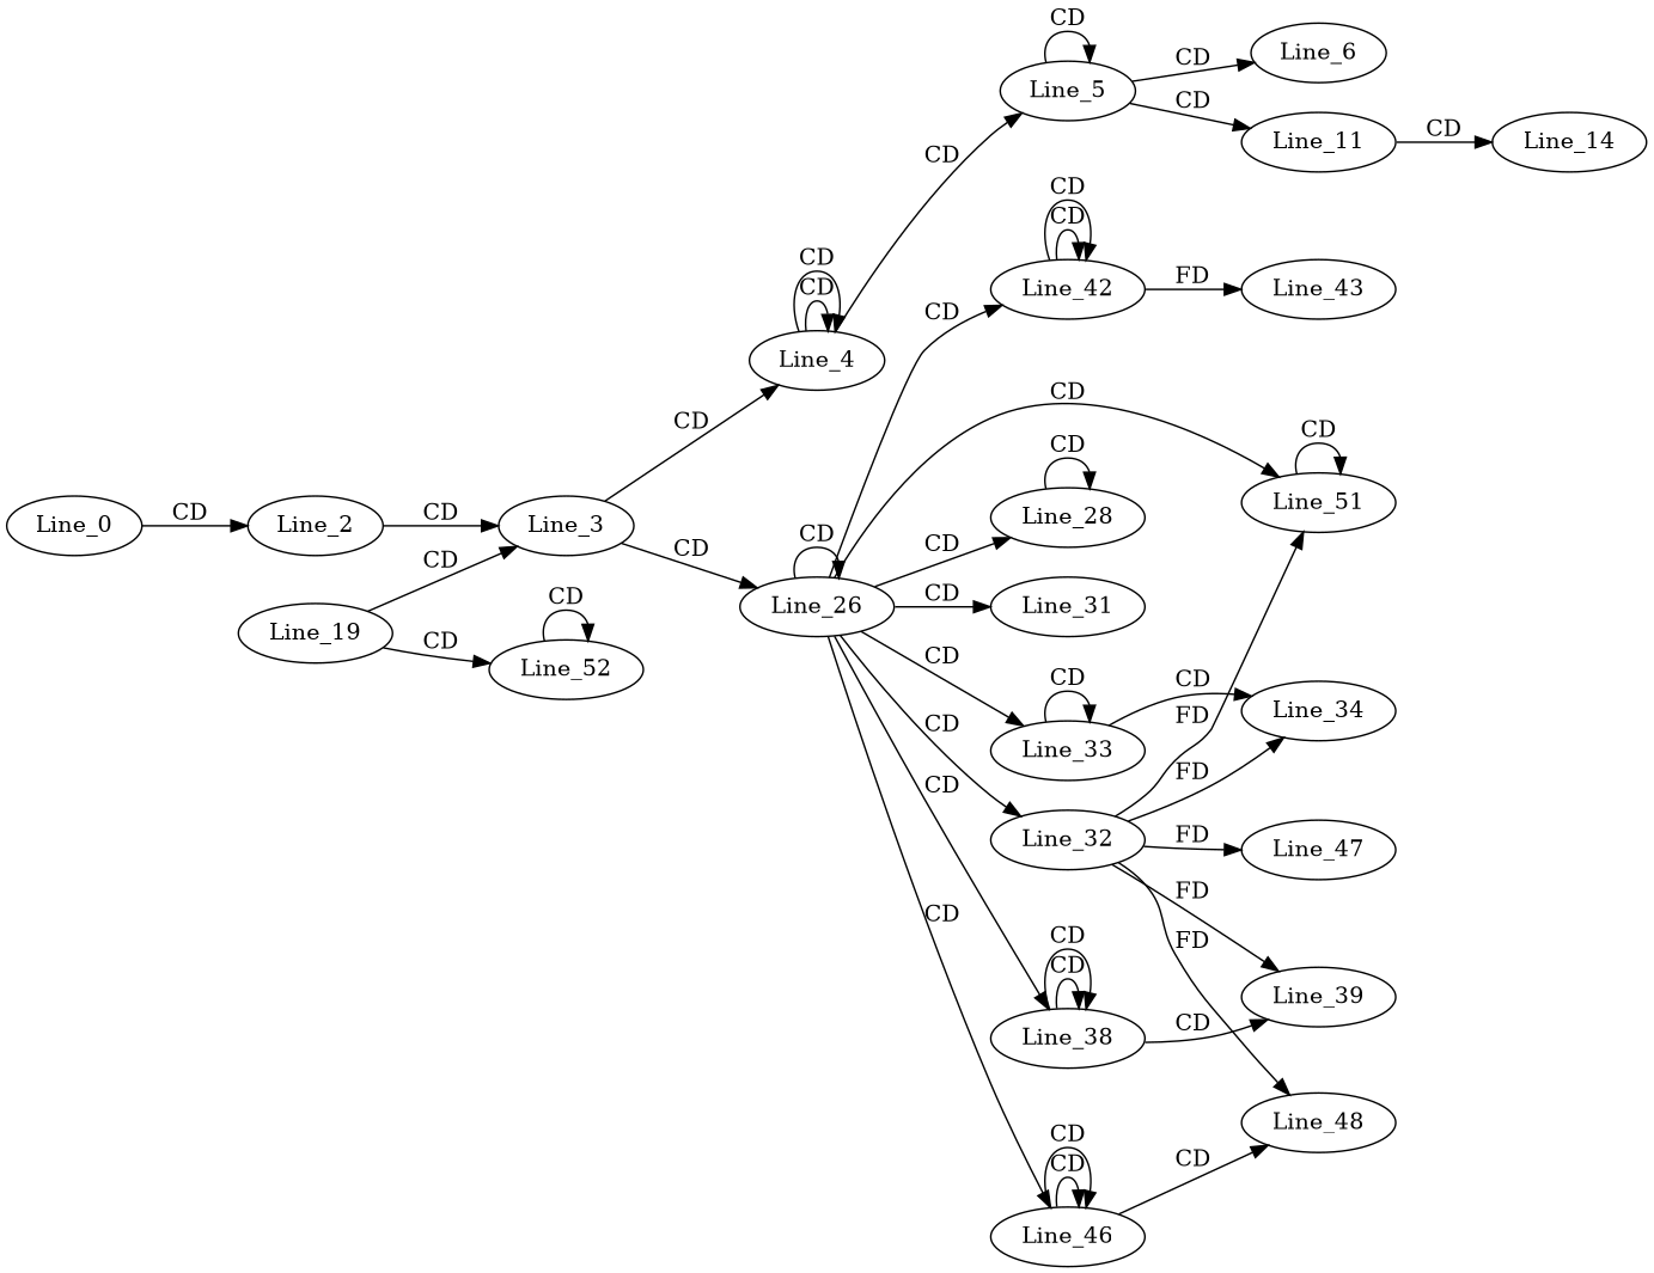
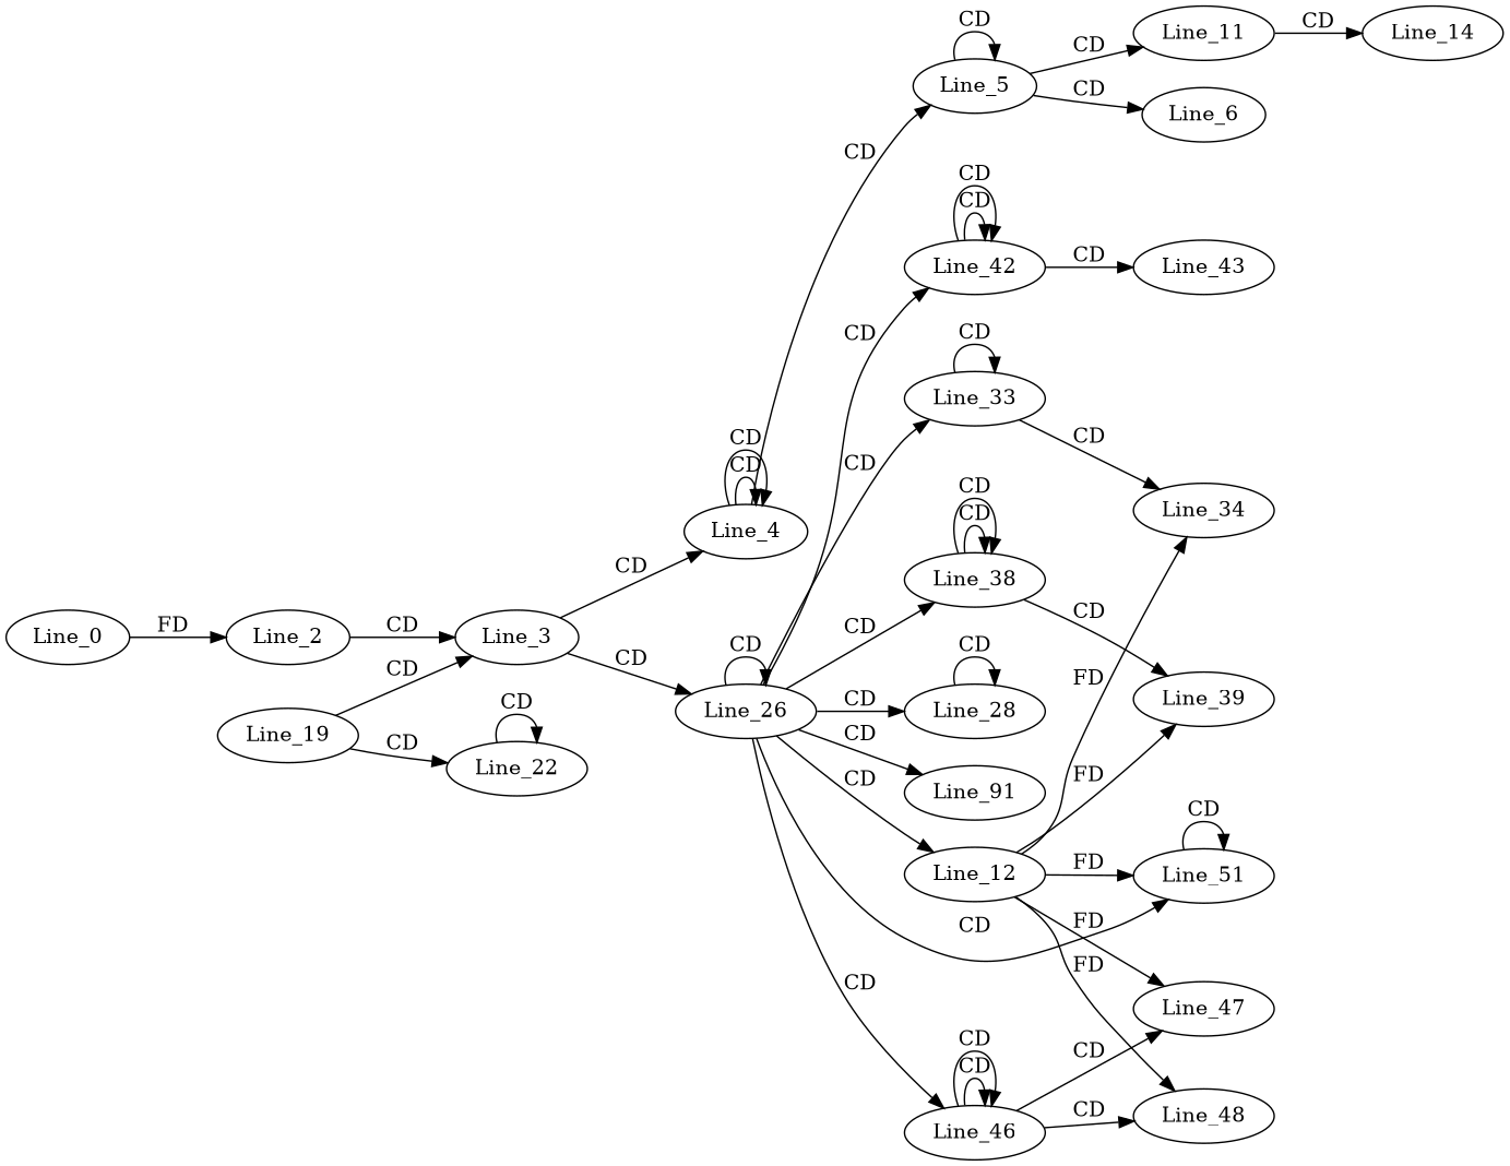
  digraph {
    rankdir=LR
    Line_0
    Line_2
    Line_3
    Line_4
    Line_26
    Line_5
    Line_19
-   Line_22 [label=Line_52]
+   Line_22
    Line_28
-   Line_31
-   Line_32
+   Line_31 [label=Line_91]
+   Line_32 [label=Line_12]
    Line_33
    Line_38
    Line_42
    Line_46
    Line_51
    Line_6
    Line_11
    Line_14
    Line_34
    Line_39
    Line_47
    Line_48
    Line_43
-   Line_0 -> Line_2 [label=CD]
+   Line_0 -> Line_2 [label=FD]
    Line_2 -> Line_3 [label=CD]
    Line_3 -> Line_4 [label=CD]
    Line_3 -> Line_26 [label=CD]
    Line_4 -> Line_4 [label=CD]
    Line_4 -> Line_4 [label=CD]
    Line_4 -> Line_5 [label=CD]
    Line_26 -> Line_26 [label=CD]
    Line_26 -> Line_28 [label=CD]
    Line_26 -> Line_31 [label=CD]
    Line_26 -> Line_32 [label=CD]
    Line_26 -> Line_33 [label=CD]
    Line_26 -> Line_38 [label=CD]
    Line_26 -> Line_42 [label=CD]
    Line_26 -> Line_46 [label=CD]
    Line_26 -> Line_51 [label=CD]
    Line_5 -> Line_5 [label=CD]
    Line_5 -> Line_6 [label=CD]
    Line_5 -> Line_11 [label=CD]
    Line_19 -> Line_3 [label=CD]
    Line_19 -> Line_22 [label=CD]
    Line_22 -> Line_22 [label=CD]
    Line_28 -> Line_28 [label=CD]
    Line_32 -> Line_51 [label=FD]
    Line_32 -> Line_34 [label=FD]
    Line_32 -> Line_39 [label=FD]
    Line_32 -> Line_47 [label=FD]
    Line_32 -> Line_48 [label=FD]
    Line_33 -> Line_33 [label=CD]
    Line_33 -> Line_34 [label=CD]
    Line_38 -> Line_38 [label=CD]
    Line_38 -> Line_38 [label=CD]
    Line_38 -> Line_39 [label=CD]
    Line_42 -> Line_42 [label=CD]
    Line_42 -> Line_42 [label=CD]
-   Line_42 -> Line_43 [label=FD]
+   Line_42 -> Line_43 [label=CD]
    Line_46 -> Line_46 [label=CD]
    Line_46 -> Line_46 [label=CD]
+   Line_46 -> Line_47 [label=CD]
    Line_46 -> Line_48 [label=CD]
    Line_51 -> Line_51 [label=CD]
    Line_11 -> Line_14 [label=CD]
  }
